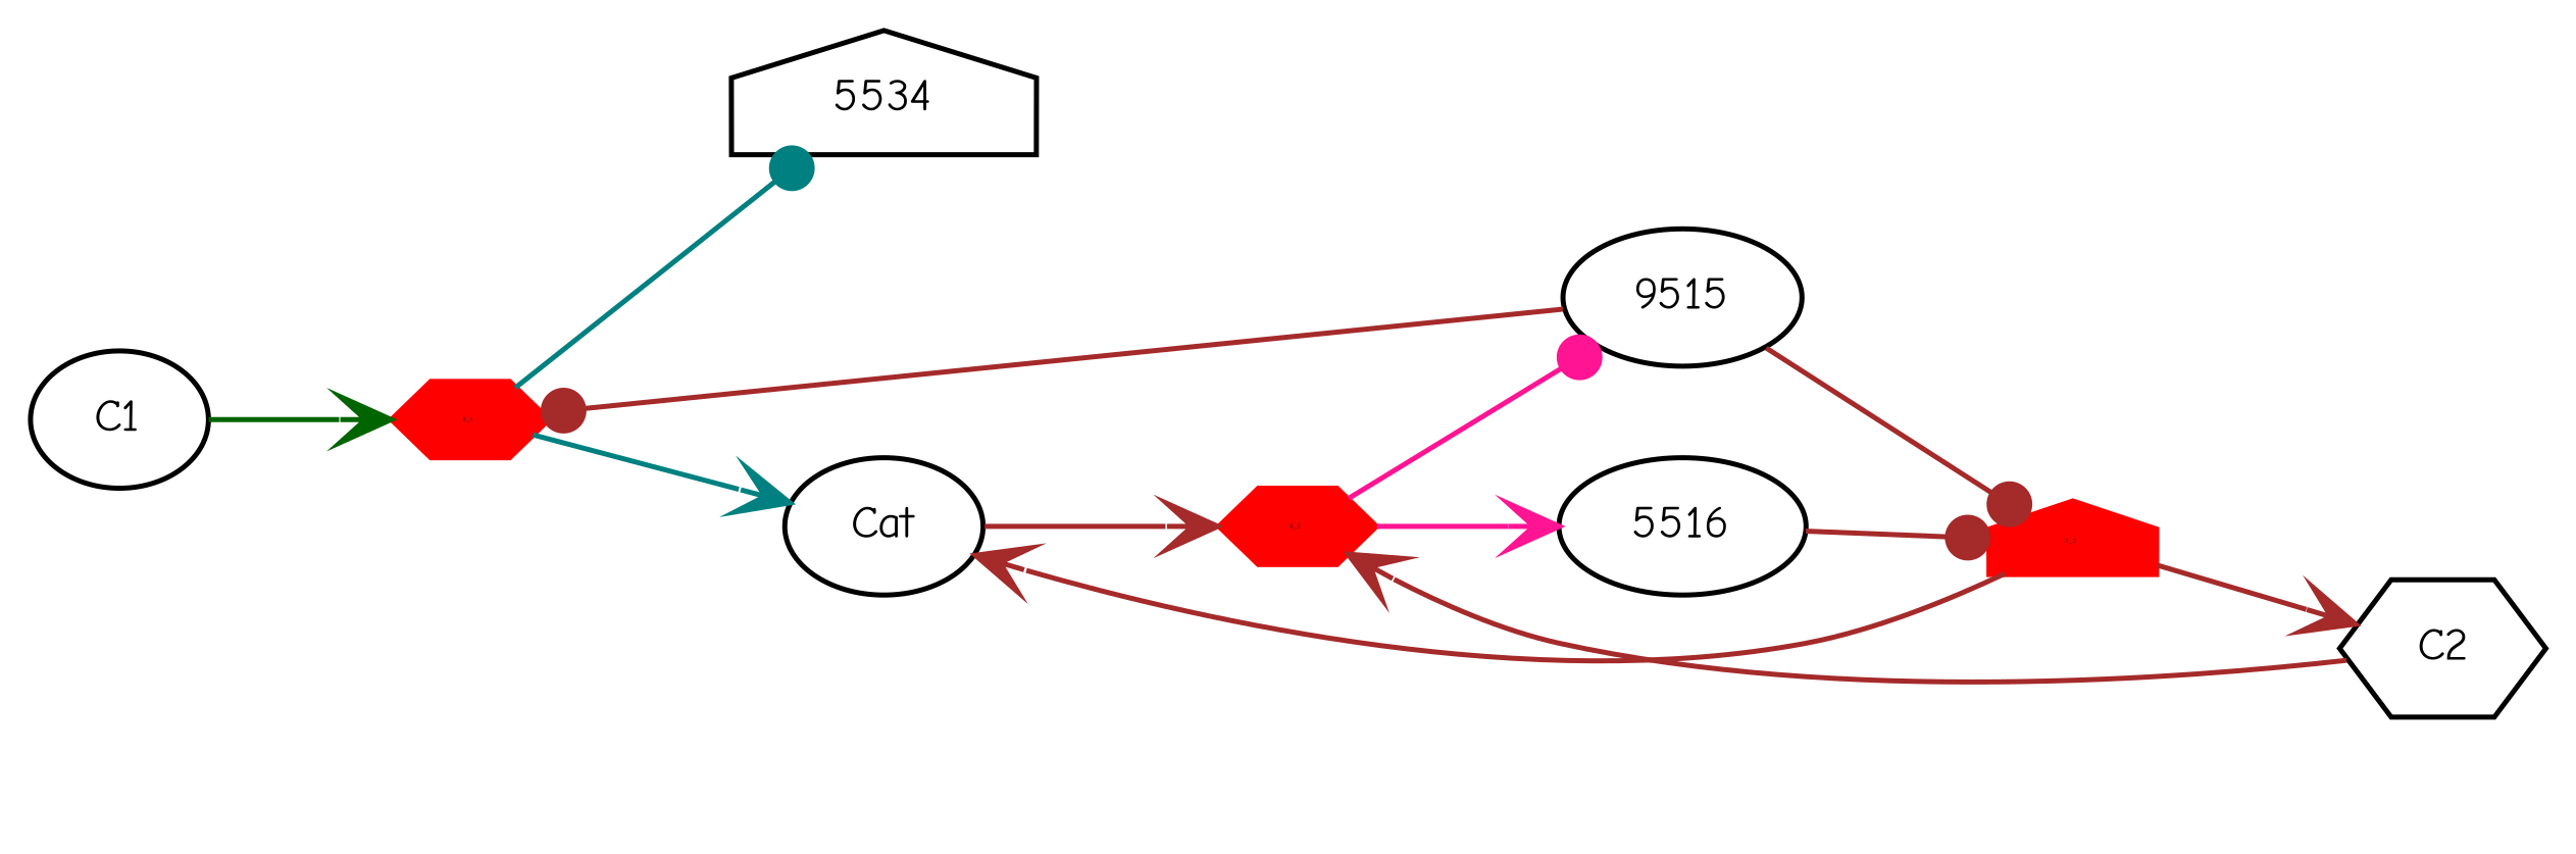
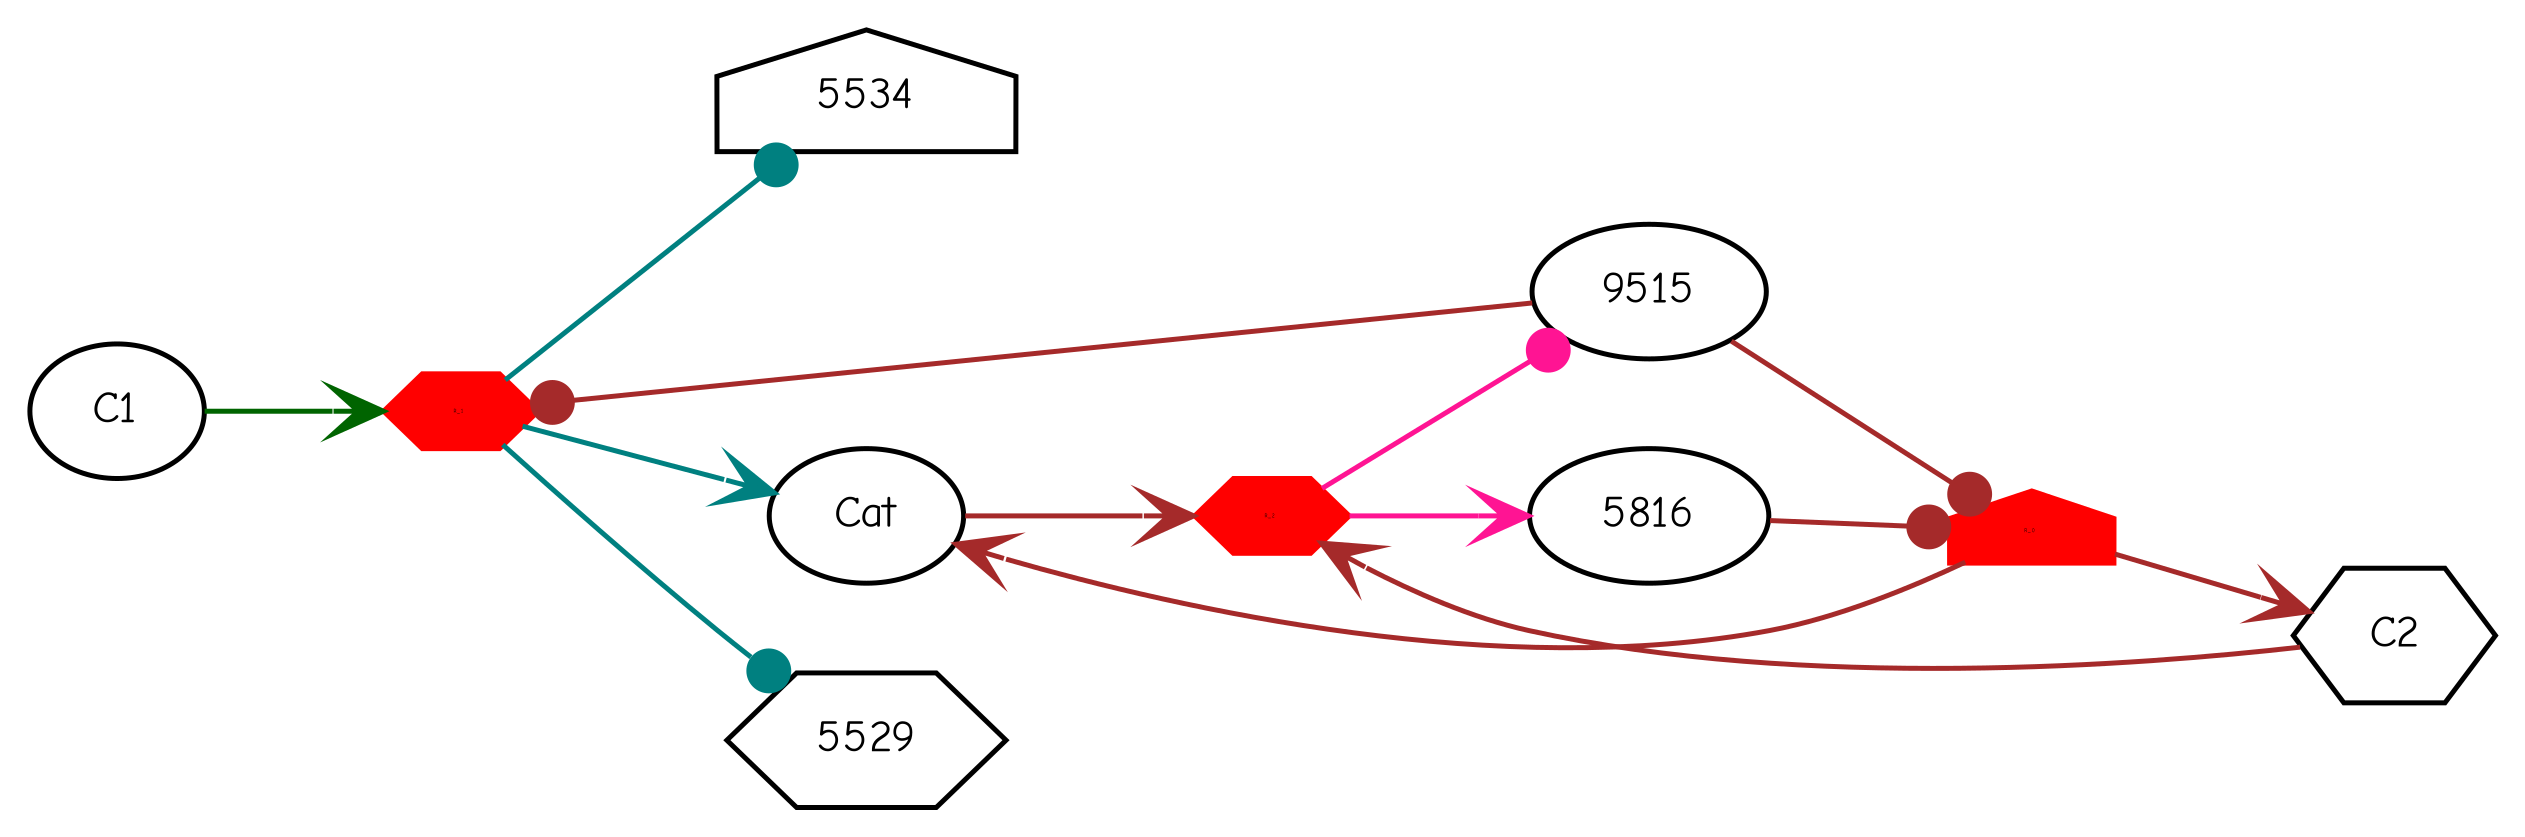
  digraph {
    fontname="Comic Neue"
    rankdir=LR
    node [fontname="Comic Neue" fontsize=9 shape=hexagon]
    edge [arrowhead=vee color=brown fontname="Comic Neue"]
    n1 [height=0.375 label=5534 shape=house width=0.25]
    n2 [height=0.375 label=C2 width=0.25]
    R_2 [color=red fontsize=1 height=0.12 style=filled width=0.12]
    n4 [height=0.375 label=9515 shape=ellipse width=0.25]
-   n5 [height=0.375 label=5516 shape=ellipse width=0.25]
+   n5 [height=0.375 label=5816 shape=ellipse width=0.25]
    n6 [height=0.375 label=Cat shape=ellipse width=0.25]
    R_0 [color=red fontsize=1 height=0.12 shape=house style=filled width=0.12]
    R_1 [color=red fontsize=1 height=0.12 style=filled width=0.12]
+   n9 [height=0.375 label=5529 width=0.25]
    n10 [height=0.375 label=C1 shape=ellipse width=0.25]
    n2 -> R_2
    R_2 -> n4 [arrowhead=dot color=deeppink]
    R_2 -> n5 [color=deeppink]
    n4 -> R_0 [arrowhead=dot]
    n4 -> R_1 [arrowhead=dot]
    n5 -> R_0 [arrowhead=dot]
    n6 -> R_2
    R_0 -> n2
    R_0 -> n6
    R_1 -> n1 [arrowhead=dot color=teal]
    R_1 -> n6 [color=teal]
+   R_1 -> n9 [arrowhead=dot color=teal]
    n10 -> R_1 [color=darkgreen]
  }
